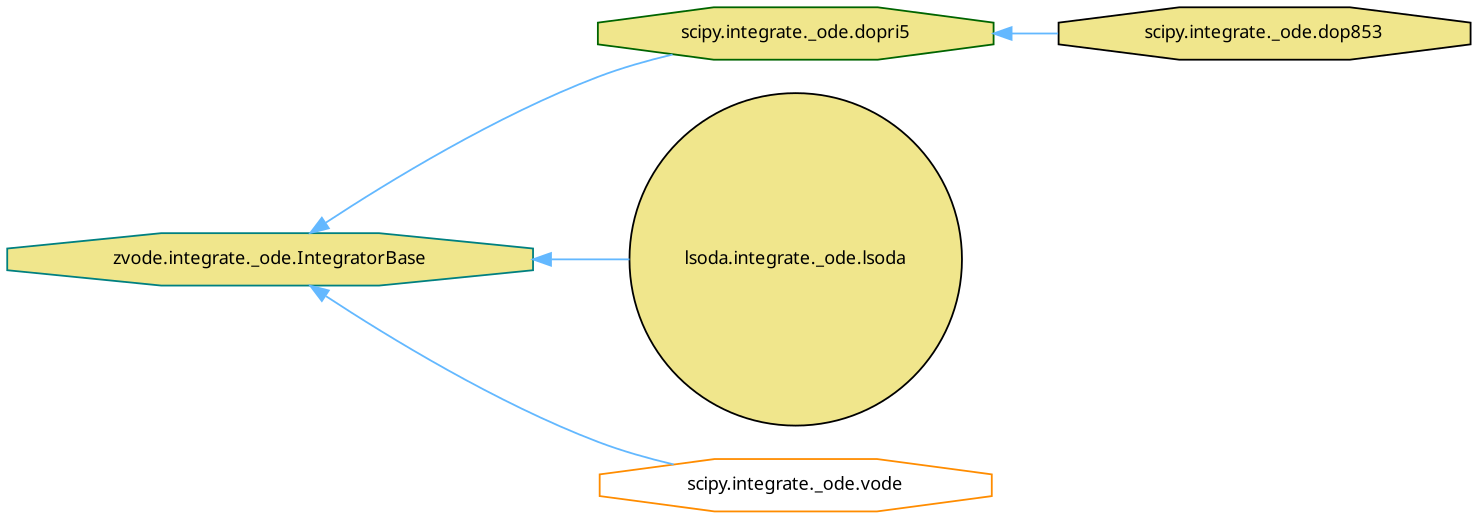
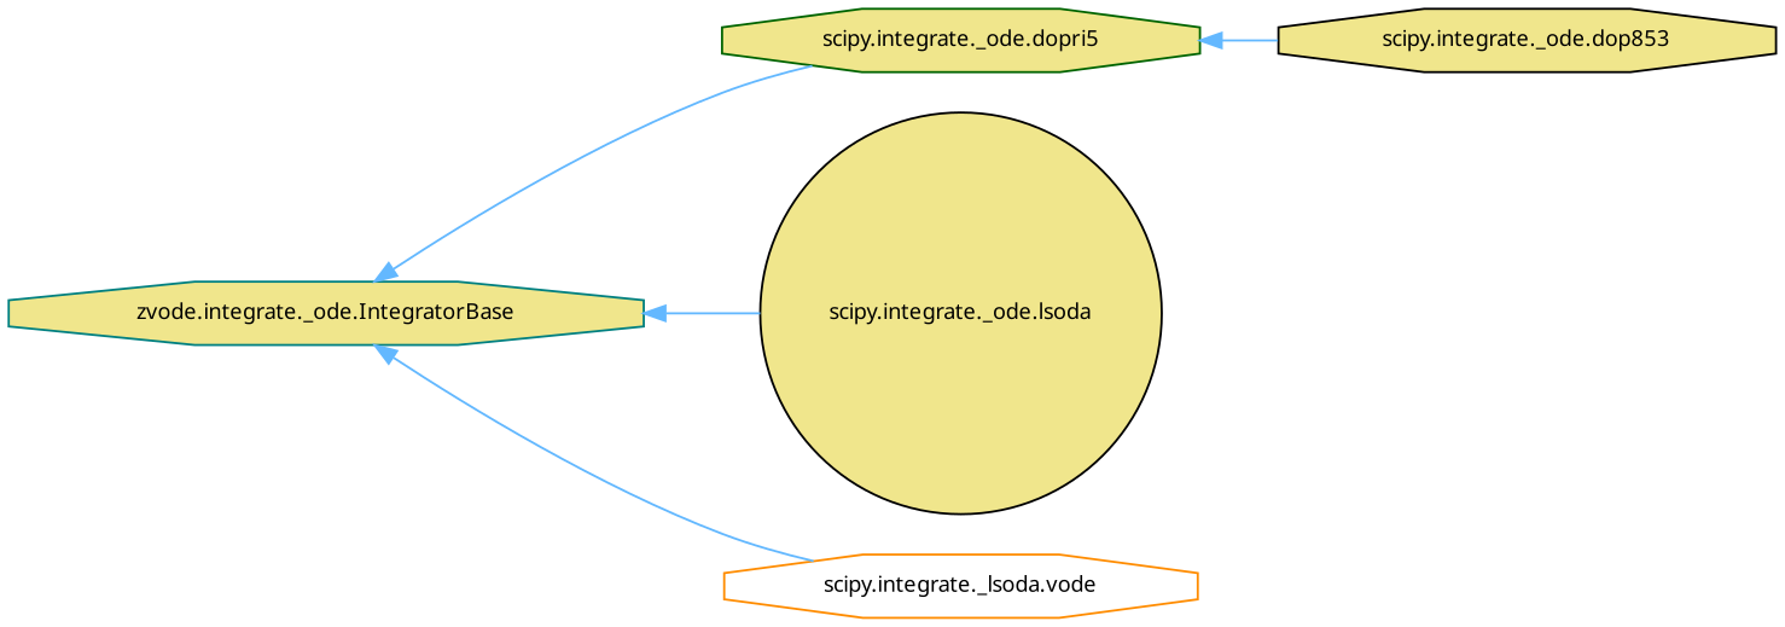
  digraph {
    fontname="Noto Sans"
    rankdir=LR
    node [color=black fillcolor=khaki fontname="Noto Sans" fontsize=10 shape=octagon style=filled]
    edge [color=steelblue1 dir=back fontname="Noto Sans" fontsize=10 labelfontname=Helvetica labelfontsize=10 style=solid]
    n1 [color=teal height=0.2 label="zvode.integrate._ode.IntegratorBase" width=0.4]
    n2 [color=darkgreen height=0.2 label="scipy.integrate._ode.dopri5" width=0.4]
-   n3 [height=0.2 label="lsoda.integrate._ode.lsoda" shape=circle width=0.4]
-   n4 [color=darkorange fillcolor=white height=0.2 label="scipy.integrate._ode.vode" width=0.4]
+   n3 [height=0.2 label="scipy.integrate._ode.lsoda" shape=circle width=0.4]
+   n4 [color=darkorange fillcolor=white height=0.2 label="scipy.integrate._lsoda.vode" width=0.4]
    n5 [height=0.2 label="scipy.integrate._ode.dop853" width=0.4]
    n1 -> n2
    n1 -> n3
    n1 -> n4
    n2 -> n5
  }
